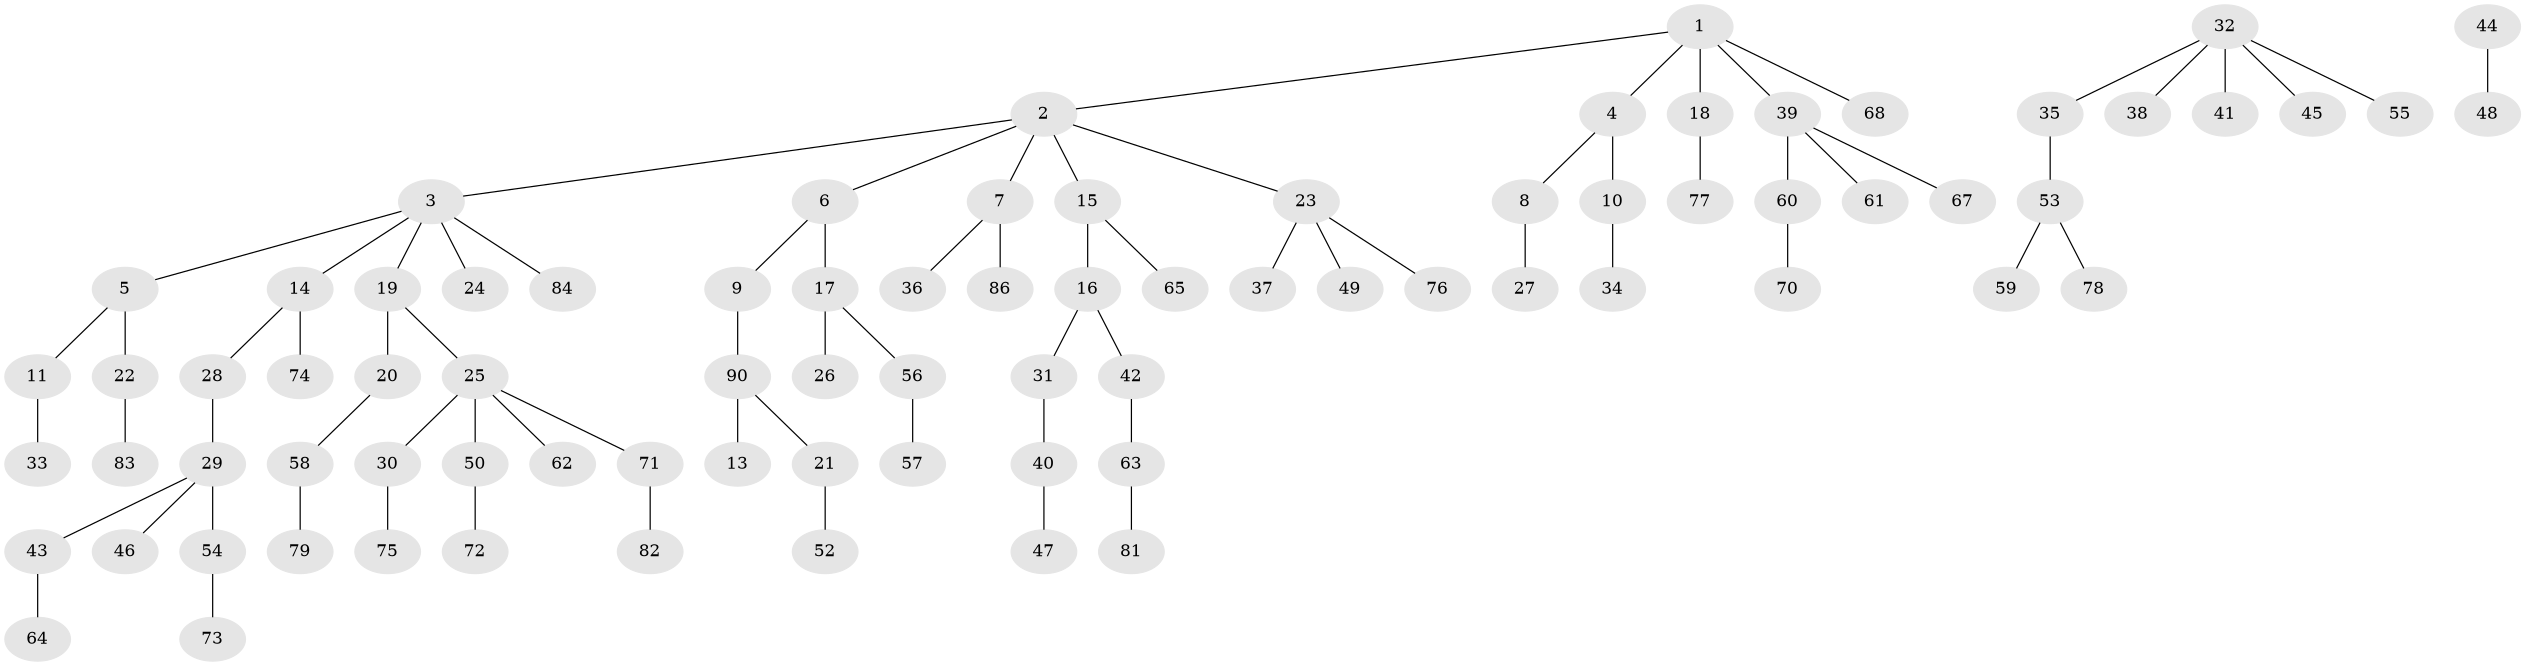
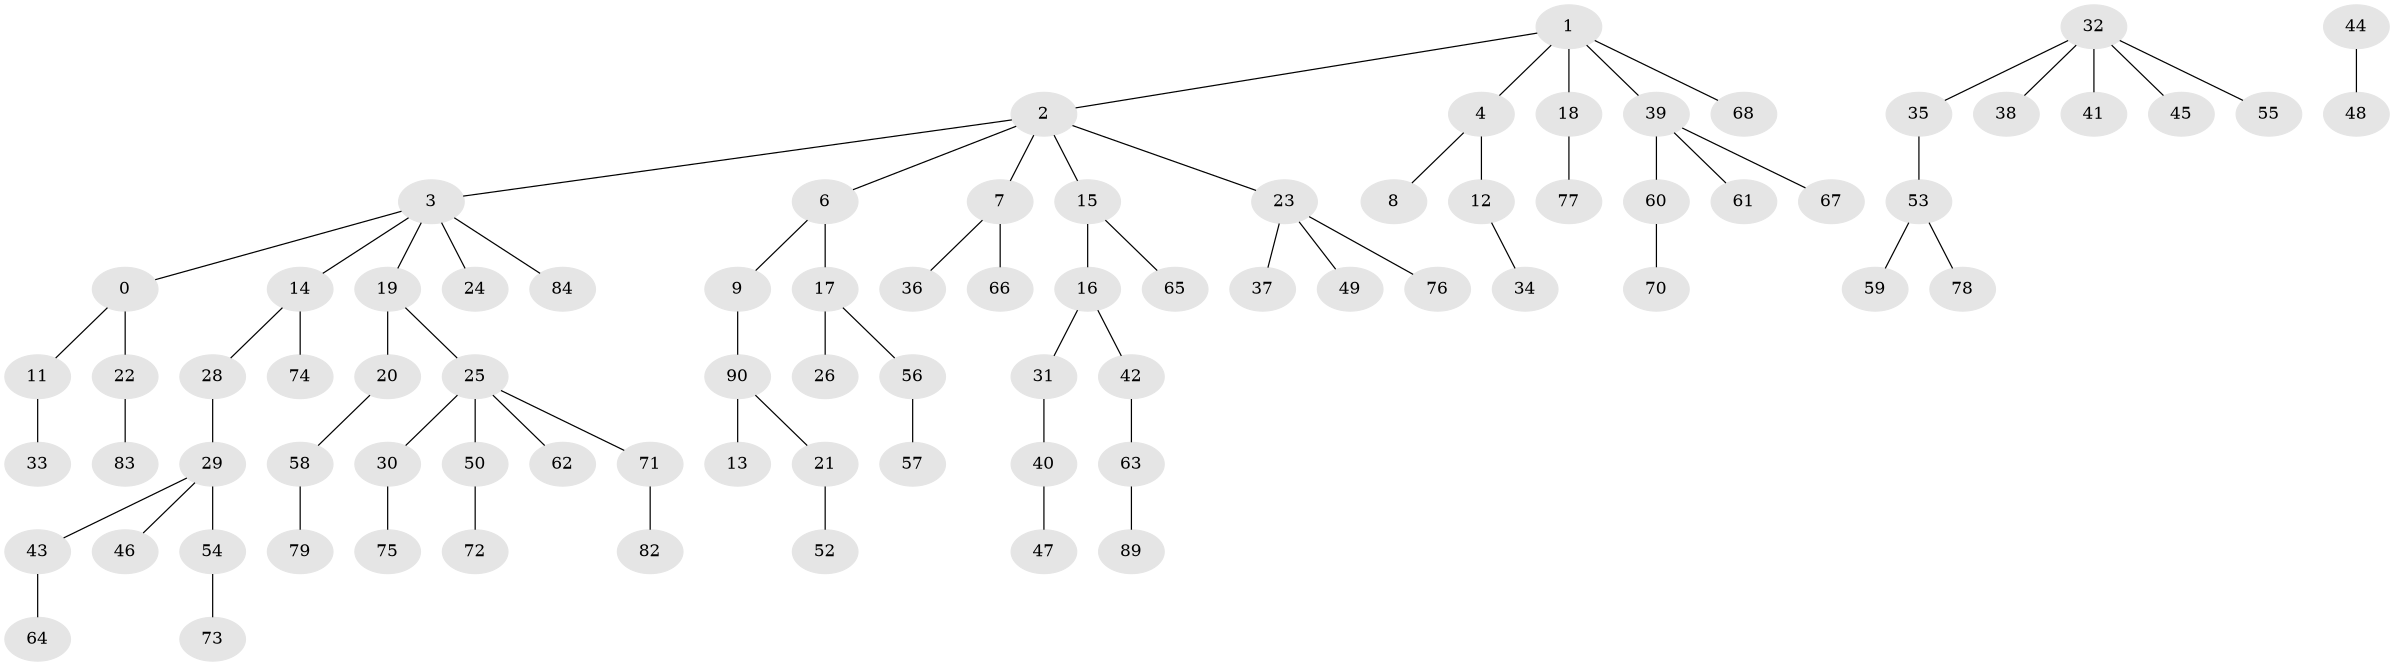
  graph {
    node [color=gray90 style=filled]
    1
    2
    4
    18
    39
    68
    3
    6
    7
    15
    23
    8
-   12 [label=10]
+   12
    77
    60
    61
    67
-   5
+   5 [label=0]
    14
    19
    24
    84
    9
    17
    36
-   66 [label=86]
+   66
    16
    65
    37
    49
    76
    11
    22
    28
    74
    20
    25
-   27
    34
    33
    83
    n42 [label=90]
    26
    56
    13
    21
    52
    29
    31
    42
    40
    63
    57
    58
    30
    50
    62
    71
    32
    35
    38
    41
    45
    55
    79
    75
    72
    82
    43
    46
    54
    64
    73
    44
    48
    47
    53
    59
    78
    70
-   81
+   81 [label=89]
    1 -- 2
    1 -- 4
    1 -- 18
    1 -- 39
    1 -- 68
    2 -- 3
    2 -- 6
    2 -- 7
    2 -- 15
    2 -- 23
    4 -- 8
    4 -- 12
    18 -- 77
    39 -- 60
    39 -- 61
    39 -- 67
    3 -- 5
    3 -- 14
    3 -- 19
    3 -- 24
    3 -- 84
    6 -- 9
    6 -- 17
    7 -- 36
    7 -- 66
    15 -- 16
    15 -- 65
    23 -- 37
    23 -- 49
    23 -- 76
-   8 -- 27
    12 -- 34
    60 -- 70
    5 -- 11
    5 -- 22
    14 -- 28
    14 -- 74
    19 -- 20
    19 -- 25
    9 -- n42
    17 -- 26
    17 -- 56
    16 -- 31
    16 -- 42
    11 -- 33
    22 -- 83
    28 -- 29
    20 -- 58
    25 -- 30
    25 -- 50
    25 -- 62
    25 -- 71
    n42 -- 13
    n42 -- 21
    56 -- 57
    21 -- 52
    29 -- 43
    29 -- 46
    29 -- 54
    31 -- 40
    42 -- 63
    40 -- 47
    63 -- 81
    58 -- 79
    30 -- 75
    50 -- 72
    71 -- 82
    32 -- 35
    32 -- 38
    32 -- 41
    32 -- 45
    32 -- 55
    35 -- 53
    43 -- 64
    54 -- 73
    44 -- 48
    53 -- 59
    53 -- 78
  }
